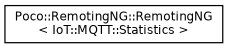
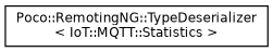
  digraph {
    rankdir=TB
-   n1 [color=black fillcolor=white fontname=Helvetica fontsize=10 height=0.2 label="Poco::RemotingNG::RemotingNG\l\< IoT::MQTT::Statistics \>" shape=record style=filled width=0.4]
+   n1 [color=black fillcolor=white fontname=Helvetica fontsize=10 height=0.2 label="Poco::RemotingNG::TypeDeserializer\l\< IoT::MQTT::Statistics \>" shape=record style=filled width=0.4]
  }
